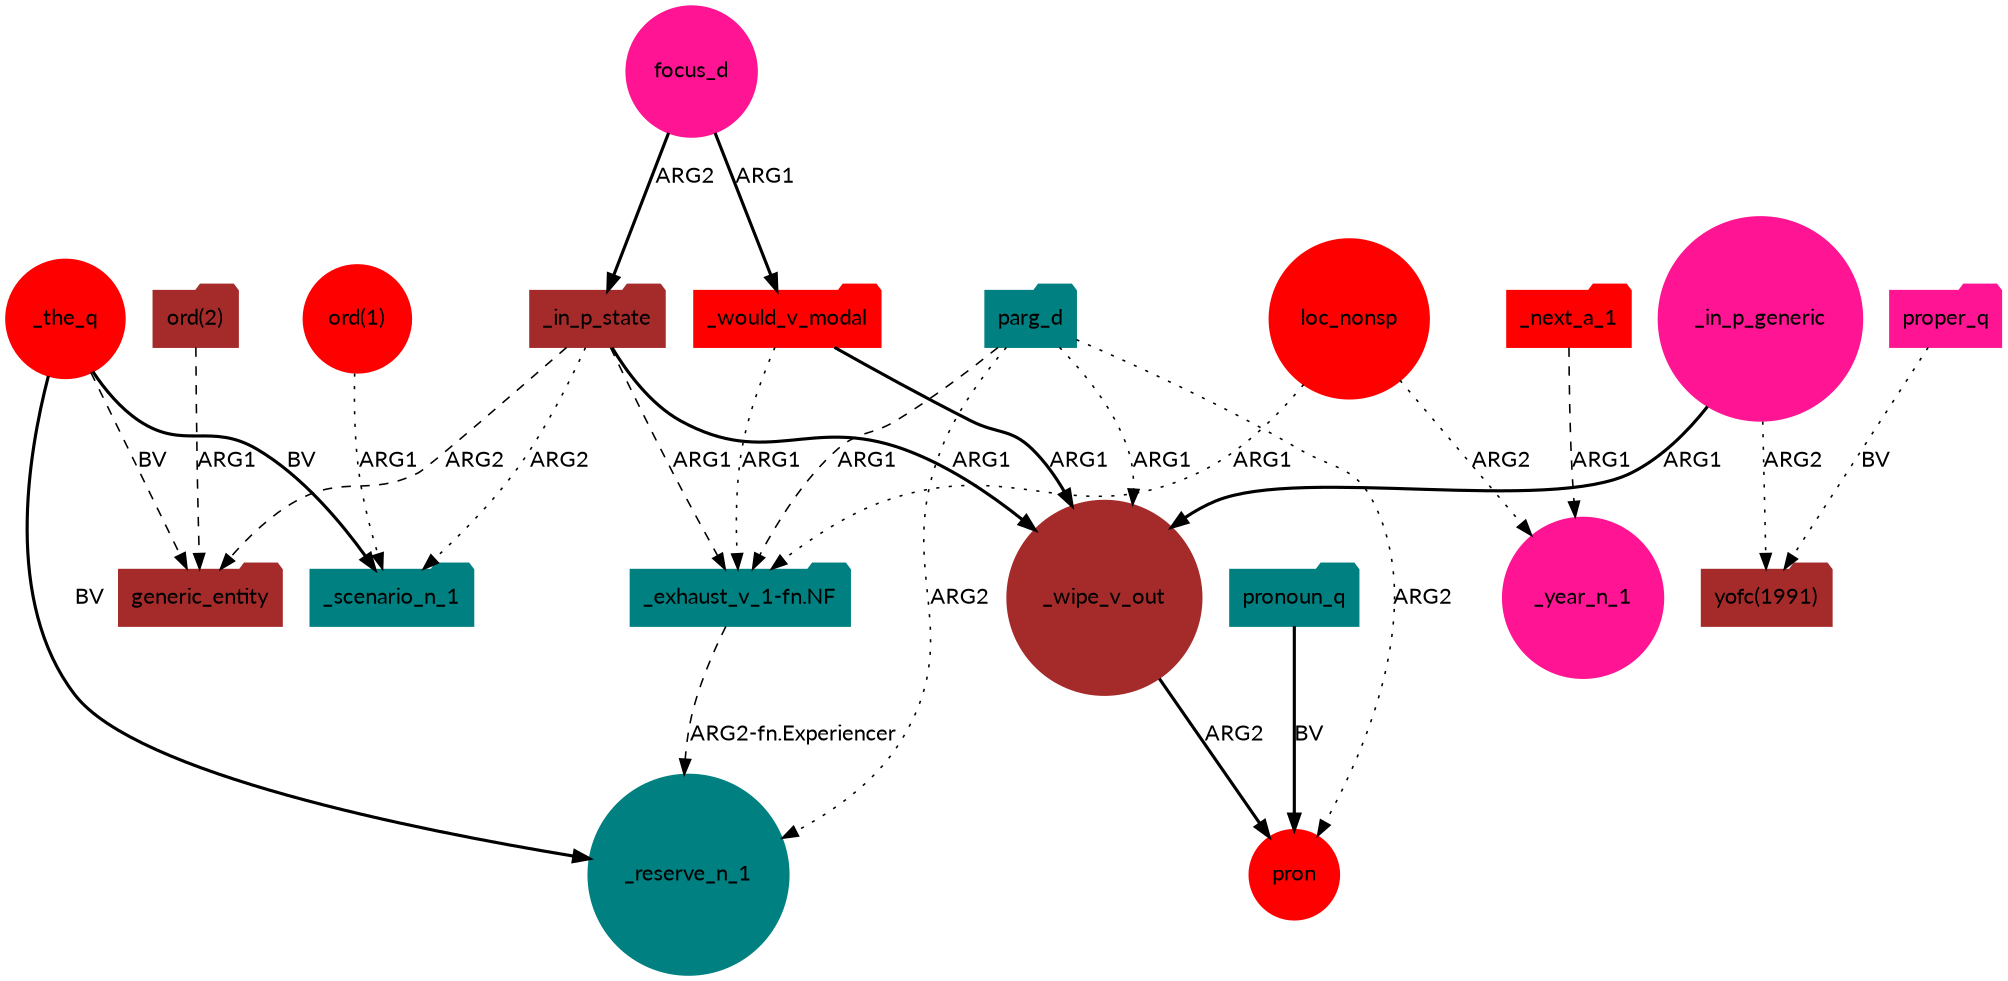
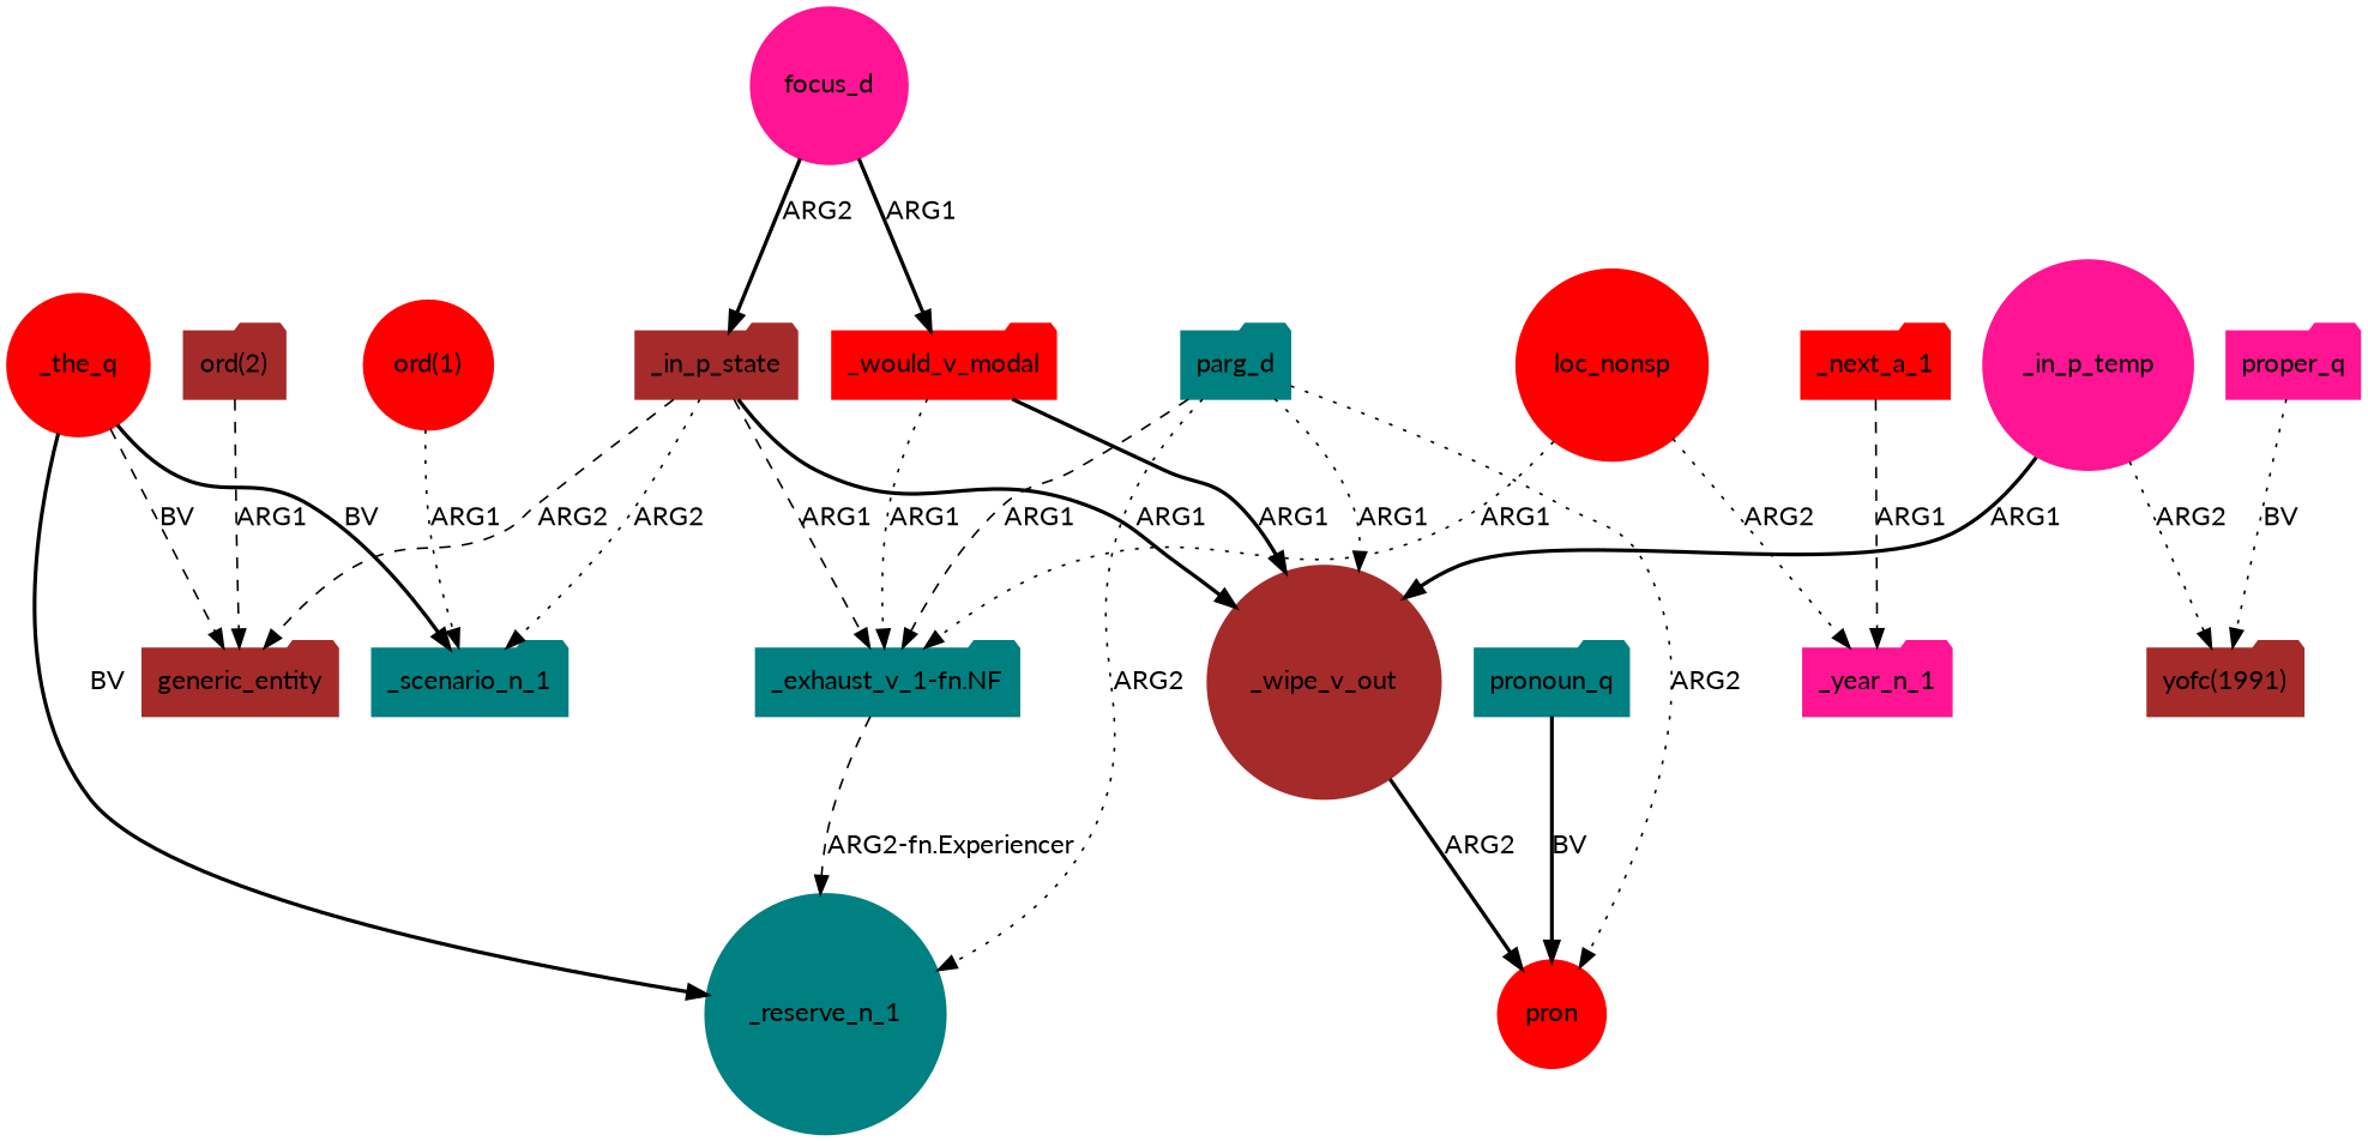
  digraph {
    fontname=Lato
    node [color=red fontname=Lato shape=folder style=filled]
    edge [fontname=Lato style=dotted]
    _the_q [shape=circle]
    generic_entity [color=brown]
    _reserve_n_1 [color=teal shape=circle]
    _scenario_n_1 [color=teal]
    parg_d [color=teal]
    _wipe_v_out [color=brown shape=circle]
    "_exhaust_v_1-fn.NF" [color=teal]
    pron [shape=circle]
-   _year_n_1 [color=deeppink shape=circle]
+   _year_n_1 [color=deeppink]
    proper_q [color=deeppink]
    "yofc(1991)" [color=brown]
    loc_nonsp [shape=circle]
    focus_d [color=deeppink shape=circle]
    _in_p_state [color=brown]
    _would_v_modal
    pronoun_q [color=teal]
    "ord(2)" [color=brown]
    _next_a_1
-   _in_p_temp [color=deeppink shape=circle label=_in_p_generic]
+   _in_p_temp [color=deeppink shape=circle]
    "ord(1)" [shape=circle]
    _the_q -> generic_entity [label=BV style=dashed]
    _the_q -> _reserve_n_1 [label=BV style=bold]
    _the_q -> _scenario_n_1 [label=BV style=bold]
    parg_d -> _reserve_n_1 [label=ARG2]
    parg_d -> _wipe_v_out [label=ARG1]
    parg_d -> "_exhaust_v_1-fn.NF" [label=ARG1 style=dashed]
    parg_d -> pron [label=ARG2]
    _wipe_v_out -> pron [label=ARG2 style=bold]
    "_exhaust_v_1-fn.NF" -> _reserve_n_1 [label="ARG2-fn.Experiencer" style=dashed]
    proper_q -> "yofc(1991)" [label=BV]
    loc_nonsp -> "_exhaust_v_1-fn.NF" [label=ARG1]
    loc_nonsp -> _year_n_1 [label=ARG2]
    focus_d -> _in_p_state [label=ARG2 style=bold]
    focus_d -> _would_v_modal [label=ARG1 style=bold]
    _in_p_state -> generic_entity [label=ARG2 style=dashed]
    _in_p_state -> _scenario_n_1 [label=ARG2]
    _in_p_state -> _wipe_v_out [label=ARG1 style=bold]
    _in_p_state -> "_exhaust_v_1-fn.NF" [label=ARG1 style=dashed]
    _would_v_modal -> _wipe_v_out [label=ARG1 style=bold]
    _would_v_modal -> "_exhaust_v_1-fn.NF" [label=ARG1]
    pronoun_q -> pron [label=BV style=bold]
    "ord(2)" -> generic_entity [label=ARG1 style=dashed]
    _next_a_1 -> _year_n_1 [label=ARG1 style=dashed]
    _in_p_temp -> _wipe_v_out [label=ARG1 style=bold]
    _in_p_temp -> "yofc(1991)" [label=ARG2]
    "ord(1)" -> _scenario_n_1 [label=ARG1]
  }
